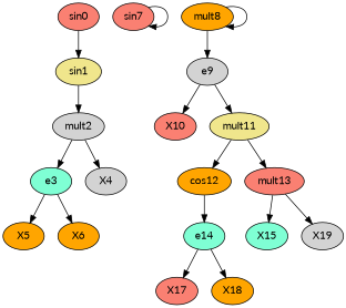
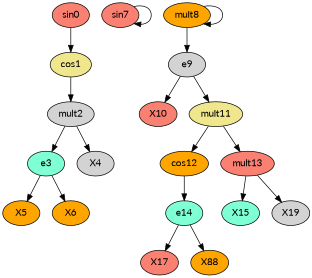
  digraph {
    fontname=Lato
    node [fillcolor=salmon fontname=Lato style=filled]
    edge [fontname=Lato]
-   sin1 [fillcolor=khaki]
+   sin1 [fillcolor=khaki label=cos1]
    sin0
    mult2 [fillcolor=lightgrey]
    e3 [fillcolor=aquamarine]
    X4 [fillcolor=lightgrey]
    X5 [fillcolor=orange]
    X6 [fillcolor=orange]
    sin7
    mult8 [fillcolor=orange]
    e9 [fillcolor=lightgrey]
    X10
    mult11 [fillcolor=khaki]
    cos12 [fillcolor=orange]
    mult13
    e14 [fillcolor=aquamarine]
    X15 [fillcolor=aquamarine]
    n17 [fillcolor=lightgrey label=X19]
    X17
-   X18 [fillcolor=orange]
+   X18 [fillcolor=orange label=X88]
    sin1 -> mult2
    sin0 -> sin1
    mult2 -> e3
    mult2 -> X4
    e3 -> X5
    e3 -> X6
    sin7 -> sin7
    mult8 -> mult8
    mult8 -> e9
    e9 -> X10
    e9 -> mult11
    mult11 -> cos12
    mult11 -> mult13
    cos12 -> e14
    mult13 -> X15
    mult13 -> n17
    e14 -> X17
    e14 -> X18
  }
